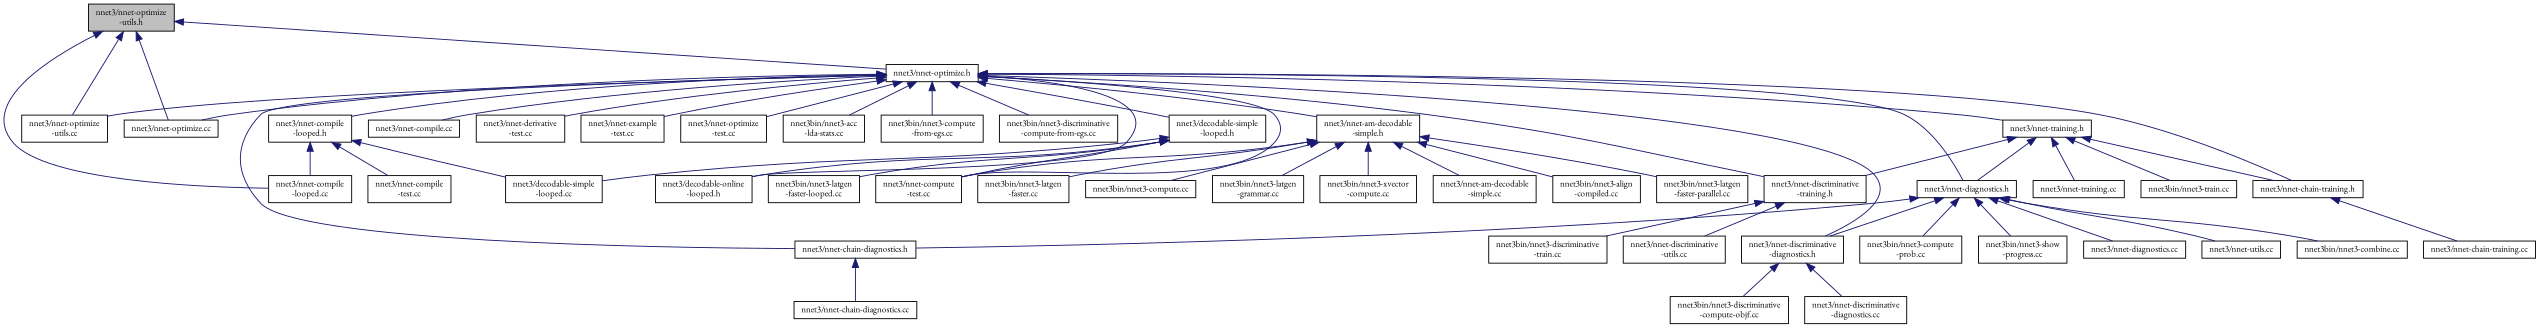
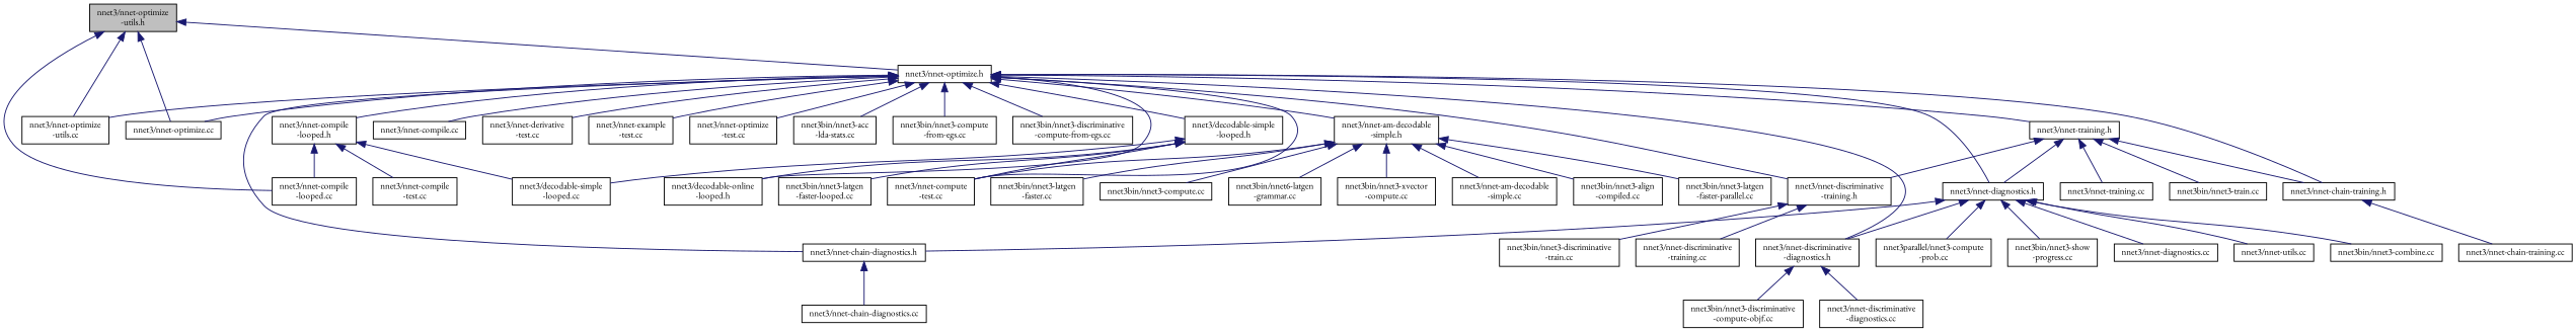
  digraph {
    fontname="EB Garamond"
    node [color=black fillcolor=white fontname="EB Garamond" fontsize=10 shape=record style=filled]
    edge [color=midnightblue dir=back fontname="EB Garamond" fontsize=10 labelfontname=Helvetica labelfontsize=10 style=solid]
    n1 [fillcolor=grey75 fontcolor=black height=0.2 label="nnet3/nnet-optimize\l-utils.h" width=0.4]
    n2 [height=0.2 label="nnet3/nnet-optimize.h" width=0.4]
    n3 [height=0.2 label="nnet3/nnet-compile\l-looped.cc" width=0.4]
    n4 [height=0.2 label="nnet3/nnet-optimize\l-utils.cc" width=0.4]
    n5 [height=0.2 label="nnet3/nnet-optimize.cc" width=0.4]
    n6 [height=0.2 label="nnet3/decodable-online\l-looped.h" width=0.4]
    n7 [height=0.2 label="nnet3/decodable-simple\l-looped.h" width=0.4]
    n8 [height=0.2 label="nnet3/nnet-compute\l-test.cc" width=0.4]
    n9 [height=0.2 label="nnet3/nnet-compile\l-looped.h" width=0.4]
    n10 [height=0.2 label="nnet3/nnet-am-decodable\l-simple.h" width=0.4]
    n11 [height=0.2 label="nnet3/nnet-chain-diagnostics.h" width=0.4]
    n12 [height=0.2 label="nnet3/nnet-diagnostics.h" width=0.4]
    n13 [height=0.2 label="nnet3/nnet-discriminative\l-diagnostics.h" width=0.4]
    n14 [height=0.2 label="nnet3/nnet-training.h" width=0.4]
    n15 [height=0.2 label="nnet3/nnet-chain-training.h" width=0.4]
    n16 [height=0.2 label="nnet3/nnet-discriminative\l-training.h" width=0.4]
    n17 [height=0.2 label="nnet3/nnet-compile.cc" width=0.4]
    n18 [height=0.2 label="nnet3/nnet-derivative\l-test.cc" width=0.4]
    n19 [height=0.2 label="nnet3/nnet-example\l-test.cc" width=0.4]
    n20 [height=0.2 label="nnet3/nnet-optimize\l-test.cc" width=0.4]
    n21 [height=0.2 label="nnet3bin/nnet3-acc\l-lda-stats.cc" width=0.4]
    n22 [height=0.2 label="nnet3bin/nnet3-compute\l-from-egs.cc" width=0.4]
    n23 [height=0.2 label="nnet3bin/nnet3-discriminative\l-compute-from-egs.cc" width=0.4]
    n24 [height=0.2 label="nnet3/decodable-simple\l-looped.cc" width=0.4]
    n25 [height=0.2 label="nnet3bin/nnet3-latgen\l-faster-looped.cc" width=0.4]
    n26 [height=0.2 label="nnet3/nnet-compile\l-test.cc" width=0.4]
    n27 [height=0.2 label="nnet3/nnet-am-decodable\l-simple.cc" width=0.4]
    n28 [height=0.2 label="nnet3bin/nnet3-align\l-compiled.cc" width=0.4]
    n29 [height=0.2 label="nnet3bin/nnet3-compute.cc" width=0.4]
    n30 [height=0.2 label="nnet3bin/nnet3-latgen\l-faster-parallel.cc" width=0.4]
    n31 [height=0.2 label="nnet3bin/nnet3-latgen\l-faster.cc" width=0.4]
-   n32 [height=0.2 label="nnet3bin/nnet3-latgen\l-grammar.cc" width=0.4]
+   n32 [height=0.2 label="nnet3bin/nnet6-latgen\l-grammar.cc" width=0.4]
    n33 [height=0.2 label="nnet3bin/nnet3-xvector\l-compute.cc" width=0.4]
    n34 [height=0.2 label="nnet3/nnet-chain-diagnostics.cc" width=0.4]
    n35 [height=0.2 label="nnet3/nnet-diagnostics.cc" width=0.4]
    n36 [height=0.2 label="nnet3/nnet-utils.cc" width=0.4]
    n37 [height=0.2 label="nnet3bin/nnet3-combine.cc" width=0.4]
-   n38 [height=0.2 label="nnet3bin/nnet3-compute\l-prob.cc" width=0.4]
+   n38 [height=0.2 label="nnet3parallel/nnet3-compute\l-prob.cc" width=0.4]
    n39 [height=0.2 label="nnet3bin/nnet3-show\l-progress.cc" width=0.4]
    n40 [height=0.2 label="nnet3/nnet-discriminative\l-diagnostics.cc" width=0.4]
    n41 [height=0.2 label="nnet3bin/nnet3-discriminative\l-compute-objf.cc" width=0.4]
    n42 [height=0.2 label="nnet3/nnet-training.cc" width=0.4]
    n43 [height=0.2 label="nnet3bin/nnet3-train.cc" width=0.4]
    n44 [height=0.2 label="nnet3/nnet-chain-training.cc" width=0.4]
-   n45 [height=0.2 label="nnet3/nnet-discriminative\l-utils.cc" width=0.4]
+   n45 [height=0.2 label="nnet3/nnet-discriminative\l-training.cc" width=0.4]
    n46 [height=0.2 label="nnet3bin/nnet3-discriminative\l-train.cc" width=0.4]
    n1 -> n2
    n1 -> n3
    n1 -> n4
    n1 -> n5
    n2 -> n4
    n2 -> n5
    n2 -> n6
    n2 -> n7
    n2 -> n8
    n2 -> n9
    n2 -> n10
    n2 -> n11
    n2 -> n12
    n2 -> n13
    n2 -> n14
    n2 -> n15
    n2 -> n16
    n2 -> n17
    n2 -> n18
    n2 -> n19
    n2 -> n20
    n2 -> n21
    n2 -> n22
    n2 -> n23
    n7 -> n6
    n7 -> n8
    n7 -> n24
    n7 -> n25
    n9 -> n3
    n9 -> n24
    n9 -> n26
    n10 -> n8
    n10 -> n27
    n10 -> n28
    n10 -> n29
    n10 -> n30
    n10 -> n31
    n10 -> n32
    n10 -> n33
    n11 -> n34
    n12 -> n11
    n12 -> n13
    n12 -> n35
    n12 -> n36
    n12 -> n37
    n12 -> n38
    n12 -> n39
    n13 -> n40
    n13 -> n41
    n14 -> n12
    n14 -> n15
    n14 -> n16
    n14 -> n42
    n14 -> n43
    n15 -> n44
    n16 -> n45
    n16 -> n46
  }
